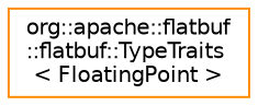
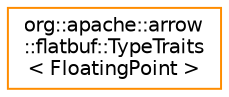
  digraph {
    rankdir=LR
-   n1 [color=darkorange fillcolor=white fontname=Helvetica fontsize=10 height=0.2 label="org::apache::flatbuf\l::flatbuf::TypeTraits\l\< FloatingPoint \>" shape=box style=filled width=0.4]
+   n1 [color=darkorange fillcolor=white fontname=Helvetica fontsize=10 height=0.2 label="org::apache::arrow\l::flatbuf::TypeTraits\l\< FloatingPoint \>" shape=box style=filled width=0.4]
  }
